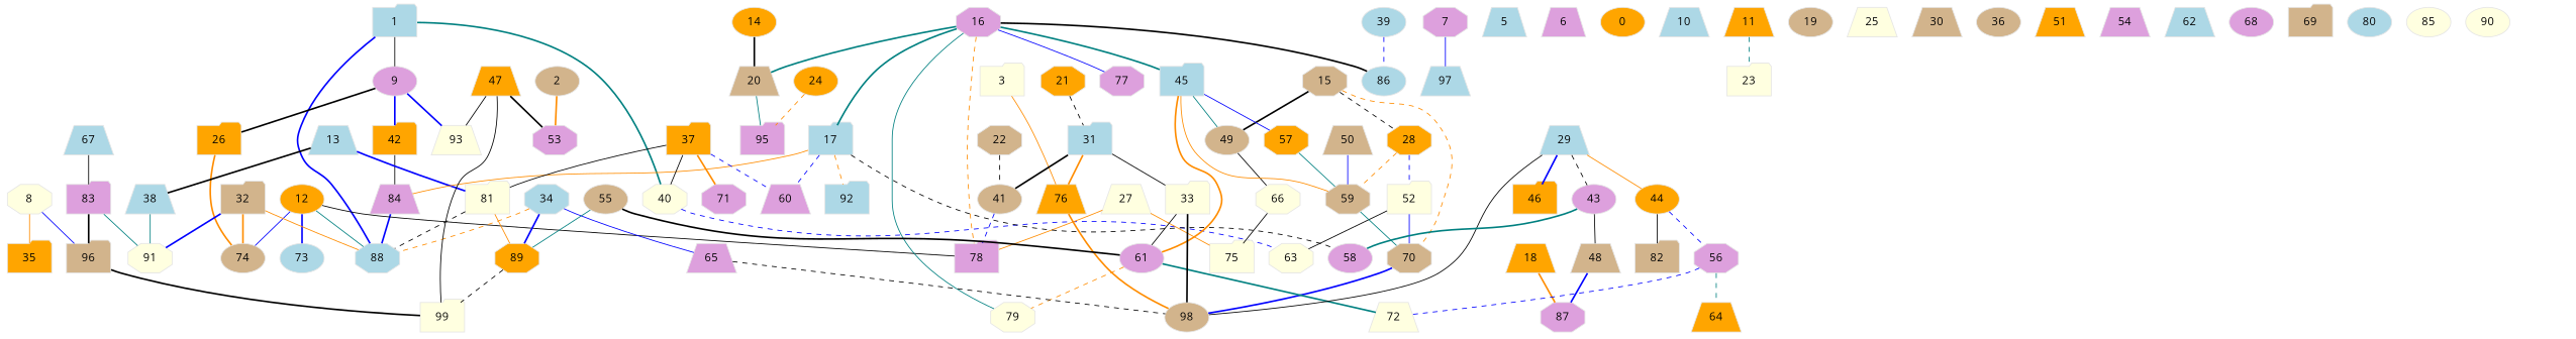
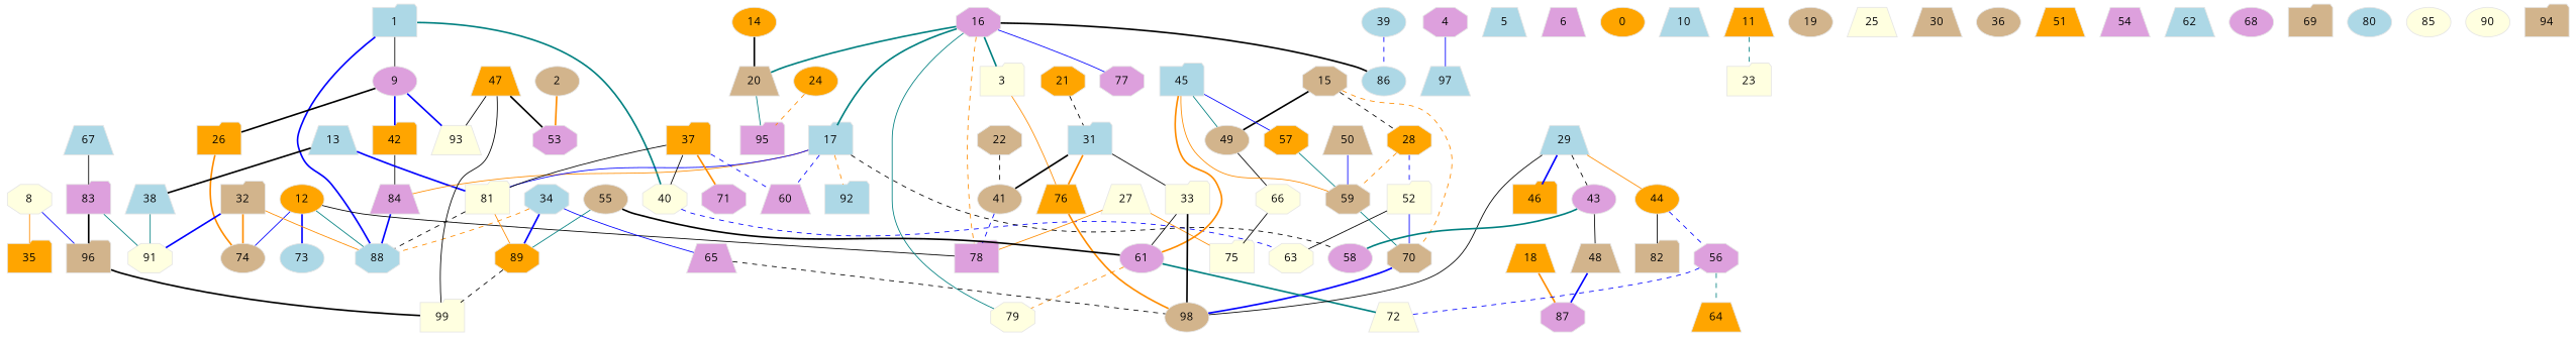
  graph {
    fontname="Open Sans"
    node [color=gray90 fillcolor=tan fontname="Open Sans" shape=trapezium style=filled]
    edge [color=black fontname="Open Sans" style=solid]
    1 [fillcolor=lightblue shape=folder]
    9 [fillcolor=plum shape=ellipse]
    40 [fillcolor=lightyellow shape=octagon]
    88 [fillcolor=lightblue shape=octagon]
    42 [fillcolor=orange shape=folder]
    93 [fillcolor=lightyellow]
    26 [fillcolor=orange shape=folder]
    63 [fillcolor=lightyellow shape=octagon]
    2 [shape=ellipse]
    53 [fillcolor=plum shape=octagon]
    3 [fillcolor=lightyellow shape=folder]
    76 [fillcolor=orange]
    98 [shape=ellipse]
-   4 [fillcolor=plum shape=octagon label=7]
+   4 [fillcolor=plum shape=octagon]
    97 [fillcolor=lightblue]
    5 [fillcolor=lightblue]
    6 [fillcolor=plum]
    n18 [fillcolor=orange label=0 shape=ellipse]
    8 [fillcolor=lightyellow shape=octagon]
    35 [fillcolor=orange shape=folder]
    96 [shape=folder]
    99 [fillcolor=lightyellow shape=folder]
    14 [fillcolor=orange shape=ellipse]
    20
    84 [fillcolor=plum]
    10 [fillcolor=lightblue]
    11 [fillcolor=orange]
    23 [fillcolor=lightyellow shape=folder]
    12 [fillcolor=orange shape=ellipse]
    73 [fillcolor=lightblue shape=ellipse]
    74 [shape=ellipse]
    78 [fillcolor=plum shape=folder]
    13 [fillcolor=lightblue]
    38 [fillcolor=lightblue]
    81 [fillcolor=lightyellow shape=folder]
    91 [fillcolor=lightyellow shape=octagon]
    95 [fillcolor=plum shape=folder]
    15 [shape=octagon]
    28 [fillcolor=orange shape=octagon]
    49 [shape=ellipse]
    70 [shape=octagon]
    27 [fillcolor=lightyellow]
    75 [fillcolor=lightyellow shape=folder]
    52 [fillcolor=lightyellow shape=folder]
    59 [shape=octagon]
    66 [fillcolor=lightyellow shape=octagon]
    16 [fillcolor=plum shape=octagon]
    17 [fillcolor=lightblue shape=folder]
    45 [fillcolor=lightblue shape=folder]
    77 [fillcolor=plum shape=octagon]
    79 [fillcolor=lightyellow shape=octagon]
    86 [fillcolor=lightblue shape=ellipse]
    58 [fillcolor=plum shape=ellipse]
    60 [fillcolor=plum]
    92 [fillcolor=lightblue shape=folder]
    61 [fillcolor=plum shape=ellipse]
    57 [fillcolor=orange shape=octagon]
    89 [fillcolor=orange shape=octagon]
    18 [fillcolor=orange]
    87 [fillcolor=plum shape=octagon]
    19 [shape=ellipse]
    21 [fillcolor=orange shape=octagon]
    31 [fillcolor=lightblue shape=folder]
    33 [fillcolor=lightyellow shape=folder]
    41 [shape=ellipse]
    22 [shape=octagon]
    24 [fillcolor=orange shape=ellipse]
    25 [fillcolor=lightyellow]
    29 [fillcolor=lightblue]
    43 [fillcolor=plum shape=ellipse]
    44 [fillcolor=orange shape=ellipse]
    46 [fillcolor=orange shape=folder]
    48
    56 [fillcolor=plum shape=octagon]
    82 [shape=folder]
    30
    32 [shape=folder]
    72 [fillcolor=lightyellow]
    34 [fillcolor=lightblue shape=octagon]
    65 [fillcolor=plum]
    36 [shape=ellipse]
    37 [fillcolor=orange shape=folder]
    71 [fillcolor=plum shape=octagon]
    39 [fillcolor=lightblue shape=ellipse]
    64 [fillcolor=orange]
    47 [fillcolor=orange]
    50
    51 [fillcolor=orange]
    54 [fillcolor=plum]
    55 [shape=ellipse]
    62 [fillcolor=lightblue]
    67 [fillcolor=lightblue]
    83 [fillcolor=plum shape=folder]
    68 [fillcolor=plum shape=ellipse]
    69 [shape=folder]
    80 [fillcolor=lightblue shape=ellipse]
    85 [fillcolor=lightyellow shape=ellipse]
    90 [fillcolor=lightyellow shape=ellipse]
+   94 [shape=folder]
    1 -- 9
    1 -- 40 [color=teal style=bold]
    1 -- 88 [color=blue style=bold]
    9 -- 42 [color=blue style=bold]
    9 -- 93 [color=blue style=bold]
    9 -- 26 [style=bold]
    40 -- 63 [color=blue style=dashed]
    42 -- 84
    26 -- 74 [color=darkorange style=bold]
    2 -- 53 [color=darkorange style=bold]
    3 -- 76 [color=darkorange]
    76 -- 98 [color=darkorange style=bold]
    4 -- 97 [color=blue]
    8 -- 35 [color=darkorange]
    8 -- 96 [color=blue]
    96 -- 99 [style=bold]
    14 -- 20 [style=bold]
    20 -- 95 [color=teal]
    84 -- 88 [color=blue style=bold]
    11 -- 23 [color=teal style=dashed]
    12 -- 88 [color=teal]
    12 -- 73 [color=blue style=bold]
    12 -- 74 [color=blue]
    12 -- 78
    13 -- 38 [style=bold]
    13 -- 81 [color=blue style=bold]
    38 -- 91 [color=teal]
    81 -- 88 [style=dashed]
    81 -- 89 [color=darkorange]
    15 -- 28 [style=dashed]
    15 -- 49 [style=bold]
    15 -- 70 [color=darkorange style=dashed]
    28 -- 52 [color=blue style=dashed]
    28 -- 59 [color=darkorange style=dashed]
    49 -- 66
    70 -- 98 [color=blue style=bold]
    27 -- 78 [color=darkorange]
    27 -- 75 [color=darkorange]
    52 -- 63
    52 -- 70 [color=blue]
    59 -- 70 [color=teal]
    66 -- 75
    16 -- 20 [color=teal style=bold]
    16 -- 78 [color=darkorange style=dashed]
    16 -- 17 [color=teal style=bold]
-   16 -- 45 [color=teal style=bold]
+   16 -- 3 [color=teal style=bold]
    16 -- 77 [color=blue]
    16 -- 79 [color=teal]
    16 -- 86 [style=bold]
    17 -- 84 [color=darkorange]
+   17 -- 81 [color=blue]
    17 -- 58 [style=dashed]
    17 -- 60 [color=blue style=dashed]
    17 -- 92 [color=darkorange style=dashed]
    45 -- 49 [color=teal]
    45 -- 59 [color=darkorange]
    45 -- 61 [color=darkorange style=bold]
    45 -- 57 [color=blue]
    61 -- 79 [color=darkorange style=dashed]
    61 -- 72 [color=teal style=bold]
    57 -- 59 [color=teal]
    89 -- 99 [style=dashed]
    18 -- 87 [color=darkorange style=bold]
    21 -- 31 [style=dashed]
    31 -- 76 [color=darkorange style=bold]
    31 -- 33
    31 -- 41 [style=bold]
    33 -- 98 [style=bold]
    33 -- 61
    41 -- 78 [color=blue style=dashed]
    22 -- 41 [style=dashed]
    24 -- 95 [color=darkorange style=dashed]
    29 -- 98
    29 -- 43 [style=dashed]
    29 -- 44 [color=darkorange]
    29 -- 46 [color=blue style=bold]
    43 -- 58 [color=teal style=bold]
    43 -- 48
    44 -- 56 [color=blue style=dashed]
    44 -- 82
    48 -- 87 [color=blue style=bold]
    56 -- 72 [color=blue style=dashed]
    56 -- 64 [color=teal style=dashed]
    32 -- 88 [color=darkorange]
    32 -- 74 [color=darkorange style=bold]
    32 -- 91 [color=blue style=bold]
    34 -- 88 [color=darkorange style=dashed]
    34 -- 89 [color=blue style=bold]
    34 -- 65 [color=blue]
    65 -- 98 [style=dashed]
    37 -- 40
    37 -- 81
    37 -- 60 [color=blue style=dashed]
    37 -- 71 [color=darkorange style=bold]
    39 -- 86 [color=blue style=dashed]
    47 -- 93
    47 -- 53 [style=bold]
    47 -- 99
    50 -- 59 [color=blue]
    55 -- 61 [style=bold]
    55 -- 89 [color=teal]
    67 -- 83
    83 -- 96 [style=bold]
    83 -- 91 [color=teal]
  }
